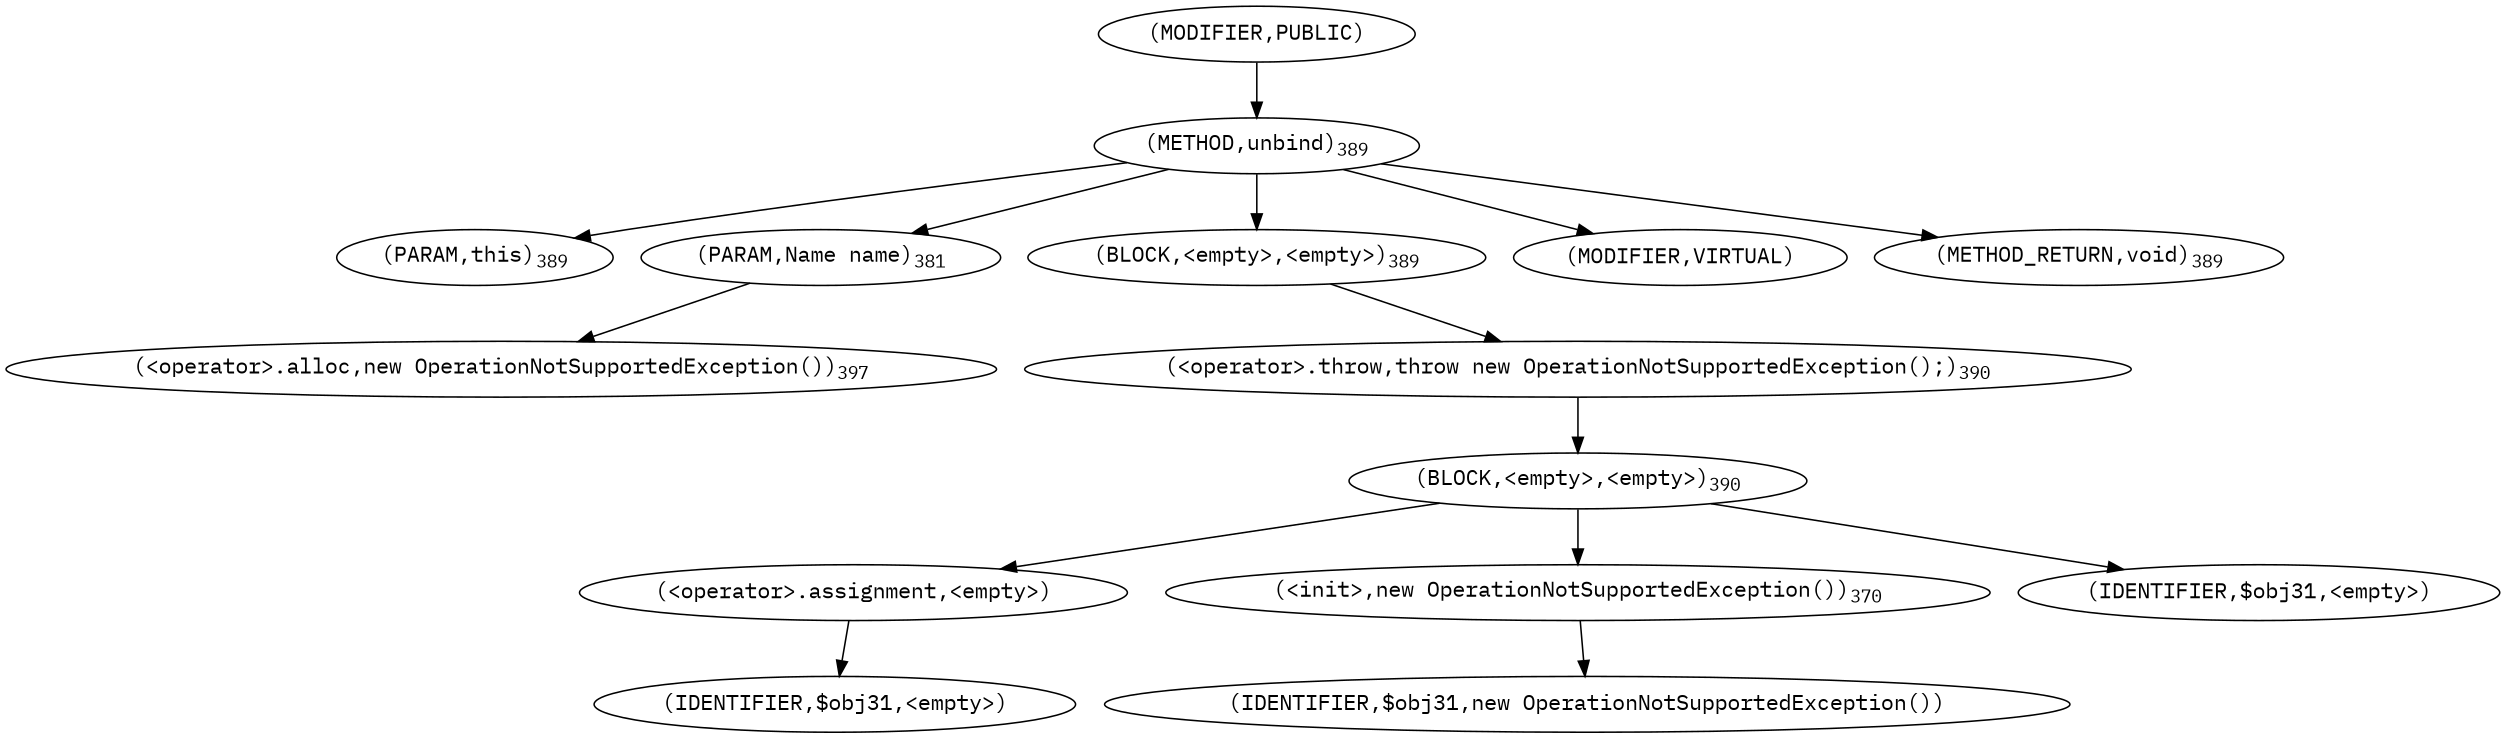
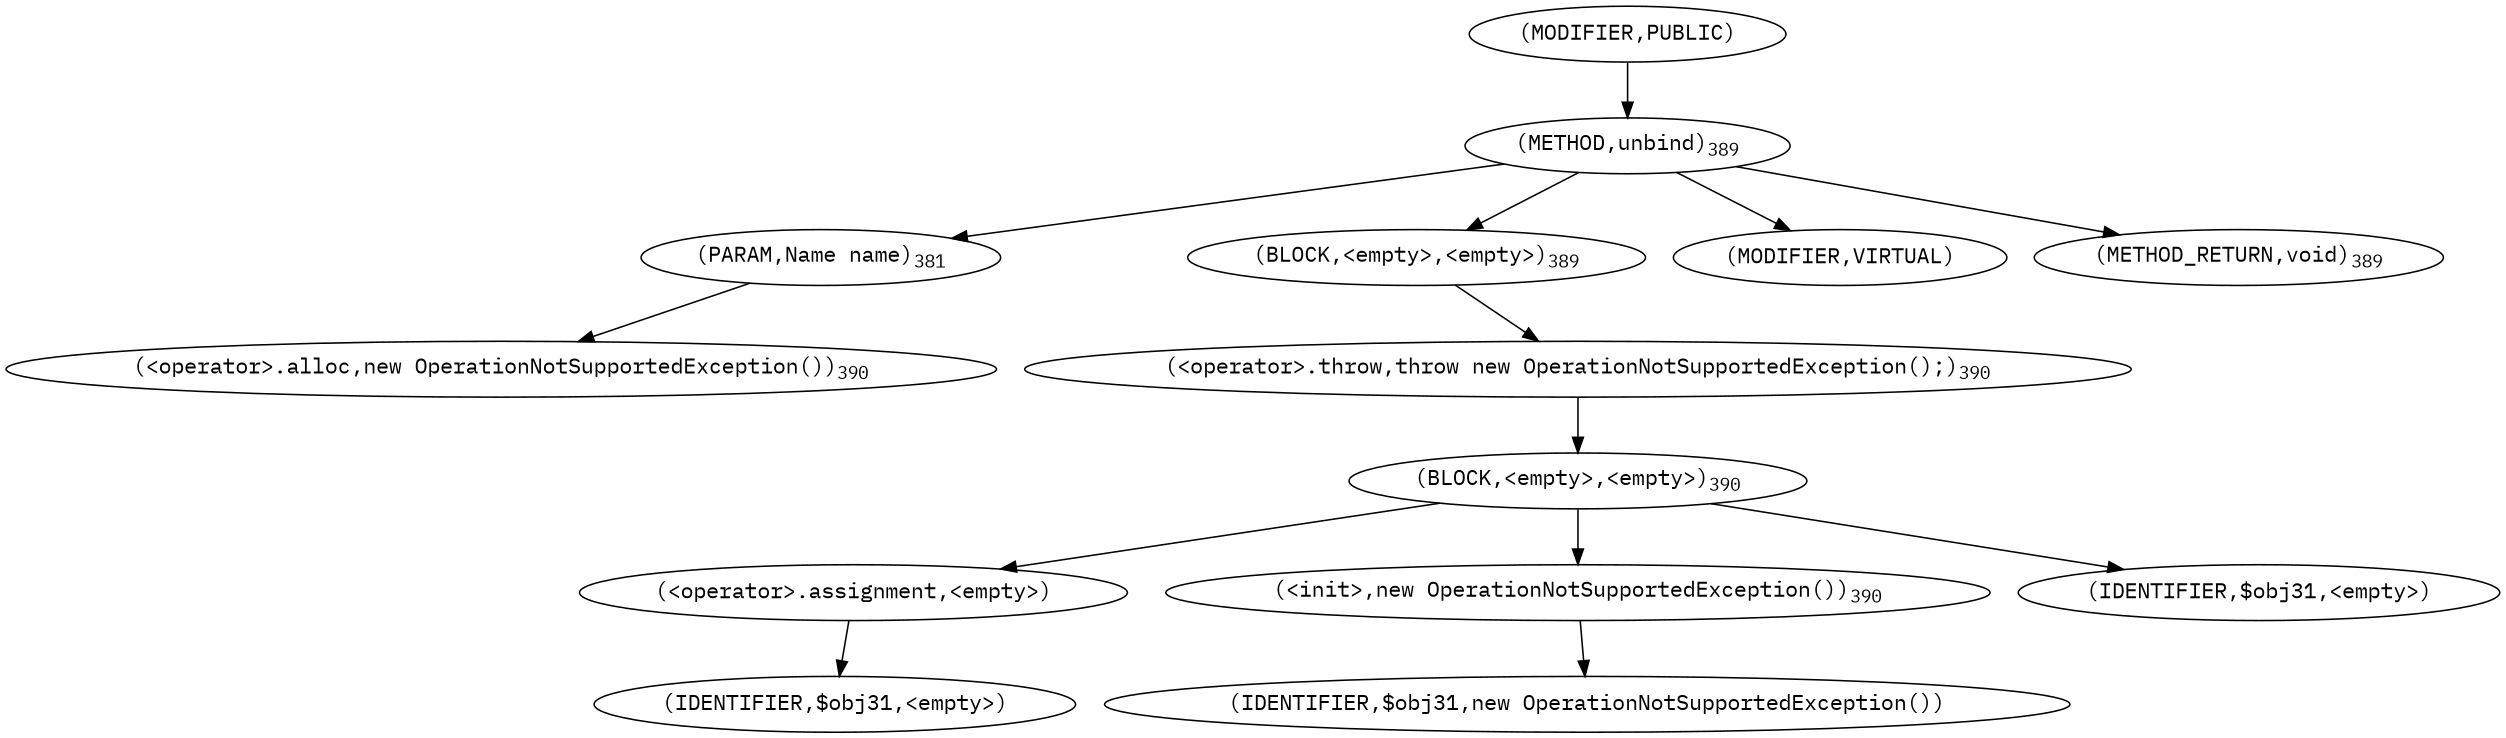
  digraph {
    fontname="IBM Plex Mono"
    node [fontname="IBM Plex Mono"]
    edge [fontname="IBM Plex Mono"]
    n1 [label=<(METHOD,unbind)<SUB>389</SUB>>]
-   n2 [label=<(PARAM,this)<SUB>389</SUB>>]
    n3 [label=<(PARAM,Name name)<SUB>381</SUB>>]
    n4 [label=<(BLOCK,&lt;empty&gt;,&lt;empty&gt;)<SUB>389</SUB>>]
    n5 [label=<(MODIFIER,VIRTUAL)>]
    n6 [label=<(METHOD_RETURN,void)<SUB>389</SUB>>]
-   n7 [label=<(&lt;operator&gt;.alloc,new OperationNotSupportedException())<SUB>397</SUB>>]
+   n7 [label=<(&lt;operator&gt;.alloc,new OperationNotSupportedException())<SUB>390</SUB>>]
    n8 [label=<(&lt;operator&gt;.throw,throw new OperationNotSupportedException();)<SUB>390</SUB>>]
    n9 [label=<(MODIFIER,PUBLIC)>]
    n10 [label=<(BLOCK,&lt;empty&gt;,&lt;empty&gt;)<SUB>390</SUB>>]
    n11 [label=<(&lt;operator&gt;.assignment,&lt;empty&gt;)>]
-   n12 [label=<(&lt;init&gt;,new OperationNotSupportedException())<SUB>370</SUB>>]
+   n12 [label=<(&lt;init&gt;,new OperationNotSupportedException())<SUB>390</SUB>>]
    n13 [label=<(IDENTIFIER,$obj31,&lt;empty&gt;)>]
    n14 [label=<(IDENTIFIER,$obj31,&lt;empty&gt;)>]
    n15 [label=<(IDENTIFIER,$obj31,new OperationNotSupportedException())>]
-   n1 -> n2
    n1 -> n3
    n1 -> n4
    n1 -> n5
    n1 -> n6
    n3 -> n7
    n4 -> n8
    n8 -> n10
    n9 -> n1
    n10 -> n11
    n10 -> n12
    n10 -> n13
    n11 -> n14
    n12 -> n15
  }
